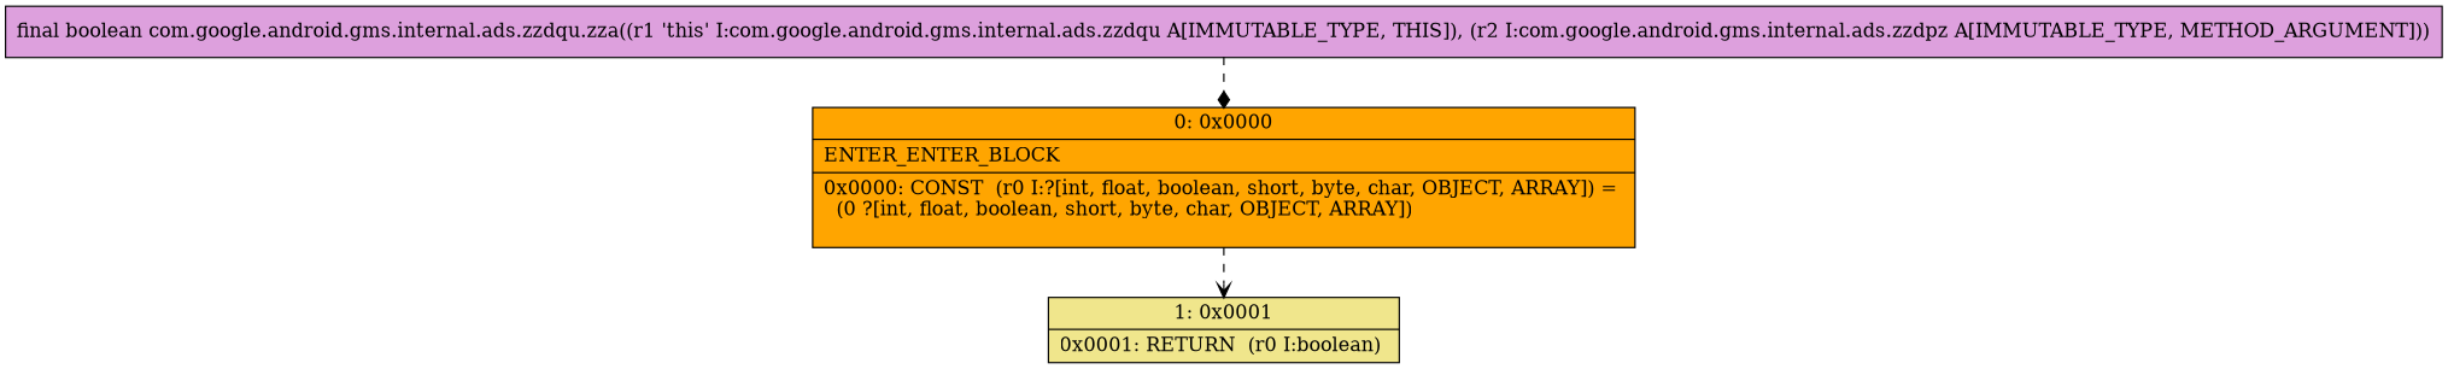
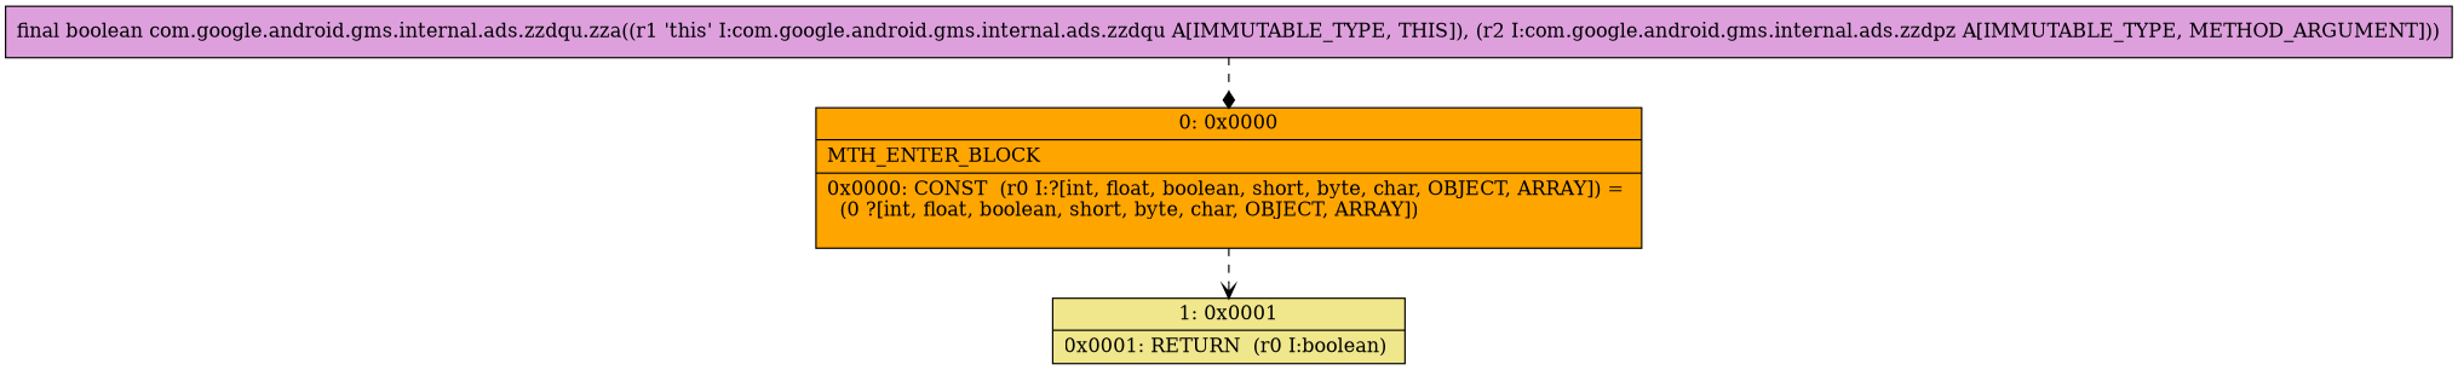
  digraph {
    node [shape=record style=filled]
    edge [style=dashed]
-   n1 [label="{0\:\ 0x0000|ENTER_ENTER_BLOCK\l|0x0000: CONST  (r0 I:?[int, float, boolean, short, byte, char, OBJECT, ARRAY]) = \l  (0 ?[int, float, boolean, short, byte, char, OBJECT, ARRAY])\l \l}" fillcolor=orange]
+   n1 [label="{0\:\ 0x0000|MTH_ENTER_BLOCK\l|0x0000: CONST  (r0 I:?[int, float, boolean, short, byte, char, OBJECT, ARRAY]) = \l  (0 ?[int, float, boolean, short, byte, char, OBJECT, ARRAY])\l \l}" fillcolor=orange]
    n2 [label="{1\:\ 0x0001|0x0001: RETURN  (r0 I:boolean) \l}" fillcolor=khaki]
    n3 [label="{final boolean com.google.android.gms.internal.ads.zzdqu.zza((r1 'this' I:com.google.android.gms.internal.ads.zzdqu A[IMMUTABLE_TYPE, THIS]), (r2 I:com.google.android.gms.internal.ads.zzdpz A[IMMUTABLE_TYPE, METHOD_ARGUMENT])) }" fillcolor=plum]
    n1 -> n2 [arrowhead=vee]
    n3 -> n1 [arrowhead=diamond]
  }
